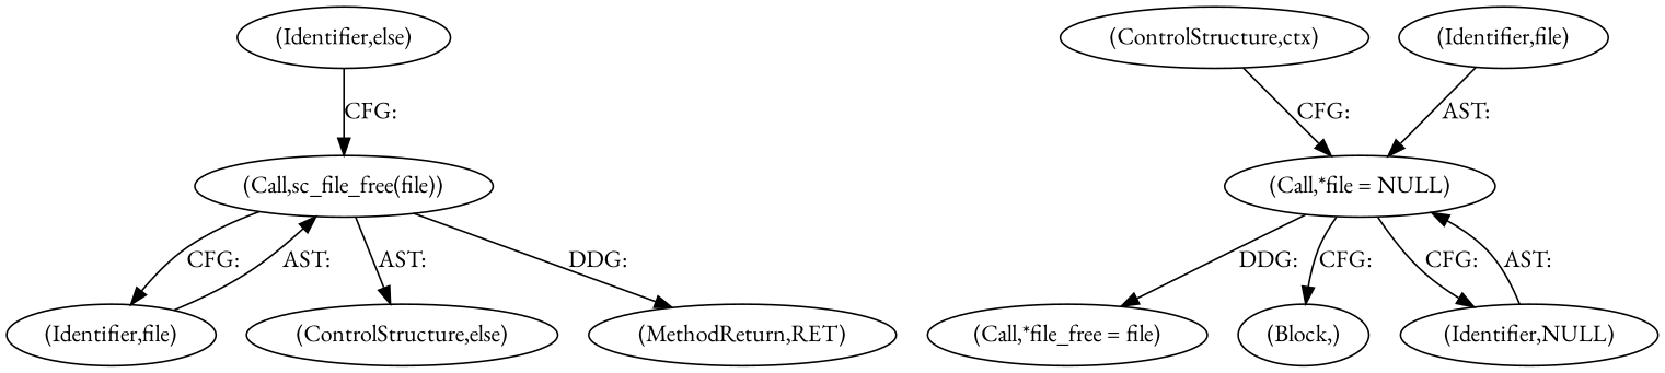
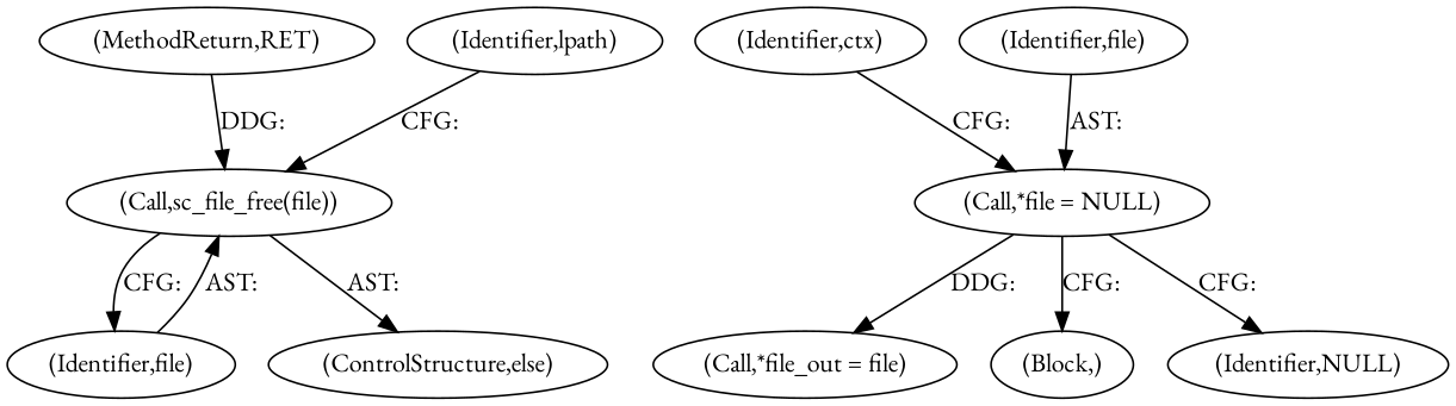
  digraph {
    fontname="EB Garamond"
    node [fontname="EB Garamond"]
    edge [fontname="EB Garamond"]
    n1 [label="(Call,sc_file_free(file))"]
    n2 [label="(Identifier,file)"]
    n3 [label="(ControlStructure,else)"]
    n4 [label="(MethodReturn,RET)"]
    n5 [label="(Call,*file = NULL)"]
-   n6 [label="(Call,*file_free = file)"]
+   n6 [label="(Call,*file_out = file)"]
    n7 [label="(Block,)"]
    n8 [label="(Identifier,NULL)"]
-   n9 [label="(ControlStructure,ctx)"]
+   n9 [label="(Identifier,ctx)"]
    n10 [label="(Identifier,file)"]
-   n11 [label="(Identifier,else)"]
+   n11 [label="(Identifier,lpath)"]
    n1 -> n2 [label="CFG: "]
    n1 -> n3 [label="AST: "]
-   n1 -> n4 [label="DDG: "]
+   n4 -> n1 [label="DDG: "]
    n2 -> n1 [label="AST: "]
    n5 -> n6 [label="DDG: "]
    n5 -> n7 [label="CFG: "]
    n5 -> n8 [label="CFG: "]
-   n8 -> n5 [label="AST: "]
    n9 -> n5 [label="CFG: "]
    n10 -> n5 [label="AST: "]
    n11 -> n1 [label="CFG: "]
  }
